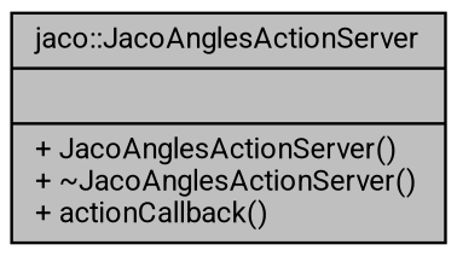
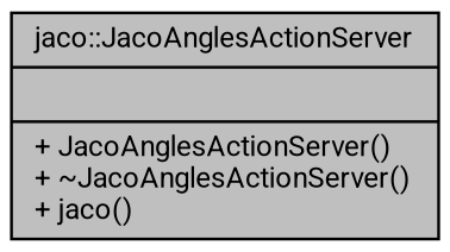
  digraph {
    fontname=Roboto
-   n1 [color=black fillcolor=grey75 fontcolor=black fontname=Roboto fontsize=10 height=0.2 label="{jaco::JacoAnglesActionServer\n||+ JacoAnglesActionServer()\l+ ~JacoAnglesActionServer()\l+ actionCallback()\l}" shape=record style=filled width=0.4]
+   n1 [color=black fillcolor=grey75 fontcolor=black fontname=Roboto fontsize=10 height=0.2 label="{jaco::JacoAnglesActionServer\n||+ JacoAnglesActionServer()\l+ ~JacoAnglesActionServer()\l+ jaco()\l}" shape=record style=filled width=0.4]
  }
